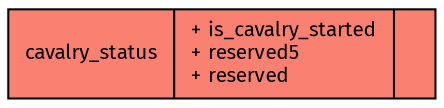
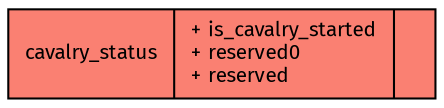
  digraph {
    rankdir=LR
    fontname="Fira Sans"
-   n1 [color=black fillcolor=salmon fontcolor=black fontname="Fira Sans" fontsize=10 height=0.2 label="{cavalry_status\n|+ is_cavalry_started\l+ reserved5\l+ reserved\l|}" shape=record style=filled width=0.4]
+   n1 [color=black fillcolor=salmon fontcolor=black fontname="Fira Sans" fontsize=10 height=0.2 label="{cavalry_status\n|+ is_cavalry_started\l+ reserved0\l+ reserved\l|}" shape=record style=filled width=0.4]
  }
